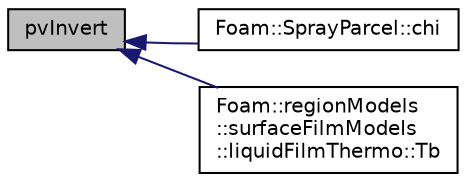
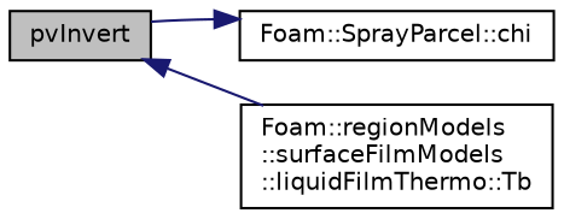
  digraph {
    rankdir=LR
    node [color=black fontname=Helvetica fontsize=10 shape=record]
    edge [color=midnightblue dir=back fontname=Helvetica fontsize=10 labelfontname=Helvetica labelfontsize=10 style=solid]
    n1 [fillcolor=grey75 fontcolor=black height=0.2 label=pvInvert style=filled width=0.4]
    n2 [height=0.2 label="Foam::SprayParcel::chi" width=0.4]
    n3 [height=0.2 label="Foam::regionModels\l::surfaceFilmModels\l::liquidFilmThermo::Tb" width=0.4]
-   n1 -> n2
+   n2 -> n1
    n1 -> n3
  }
